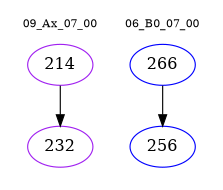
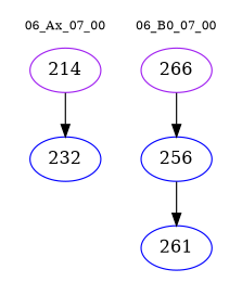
  digraph {
    node [color=blue]
    edge [color=black]
    n1 [color=purple label=214]
-   n2 [color=purple label=232]
-   n3 [label=266]
+   n2 [label=232]
+   n3 [color=purple label=266]
    n4 [label=256]
+   n5 [label=261]
    subgraph cluster_1 {
      color=white
      fontsize=10
-     label="09_Ax_07_00"
+     label="06_Ax_07_00"
      n1
      n2
    }
    subgraph cluster_2 {
      color=white
      fontsize=10
      label="06_B0_07_00"
      n3
      n4
+     n5
    }
    n1 -> n2
    n3 -> n4
+   n4 -> n5
  }
